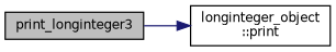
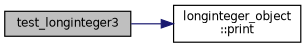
  digraph {
    rankdir=LR
    node [color=black fontname=Helvetica fontsize=10 shape=record style=filled]
-   n1 [fillcolor=grey75 fontcolor=black height=0.2 label=print_longinteger3 width=0.4]
+   n1 [fillcolor=grey75 fontcolor=black height=0.2 label=test_longinteger3 width=0.4]
    n2 [fillcolor=white height=0.2 label="longinteger_object\l::print" width=0.4]
    n1 -> n2 [color=midnightblue fontname=Helvetica fontsize=10 labelfontname=Helvetica labelfontsize=10 style=solid]
  }
